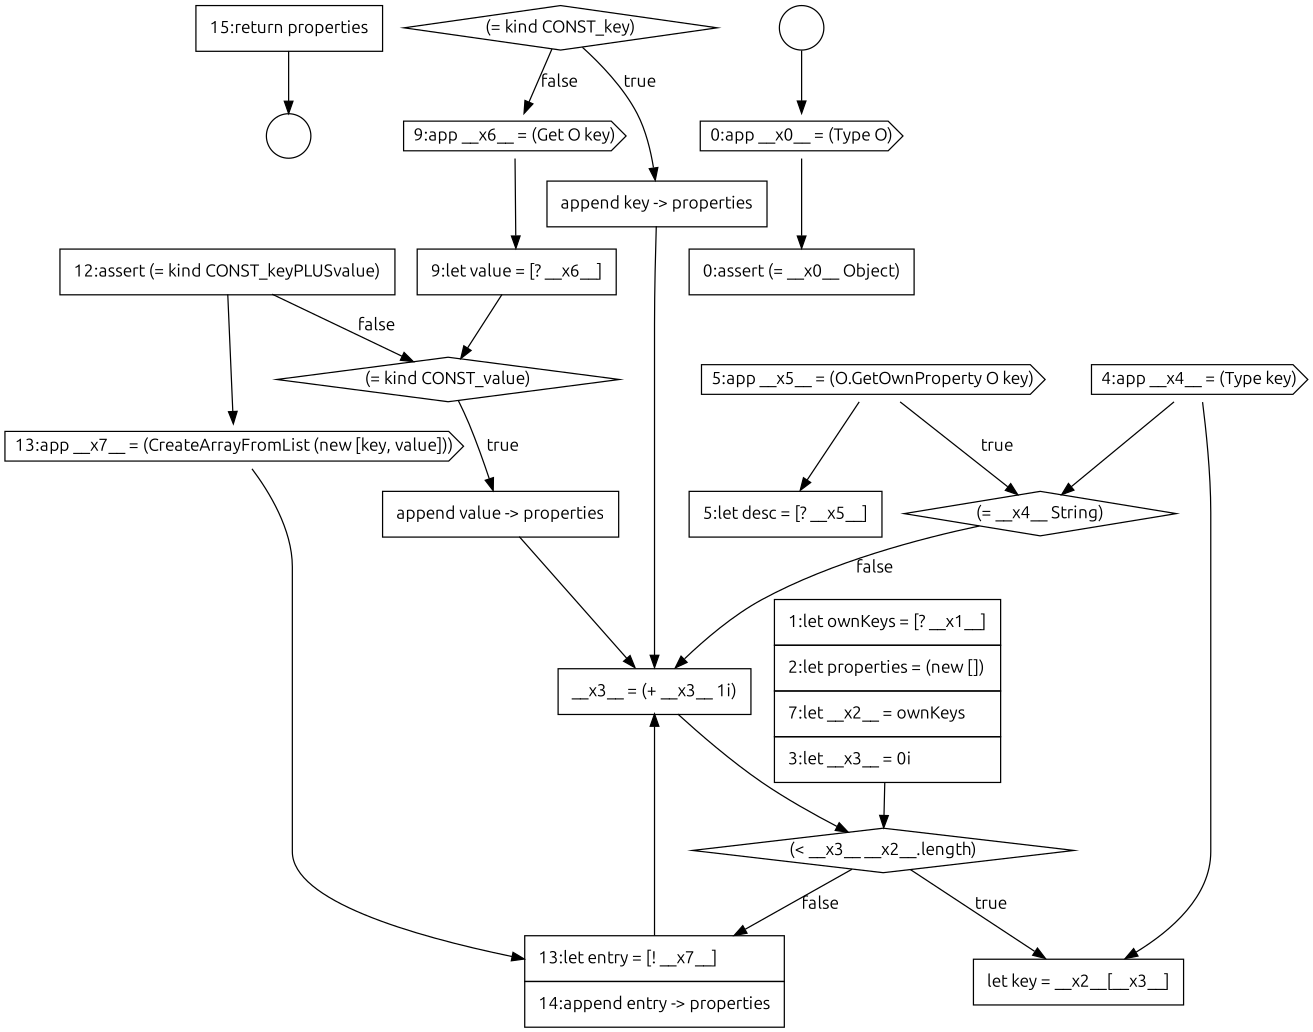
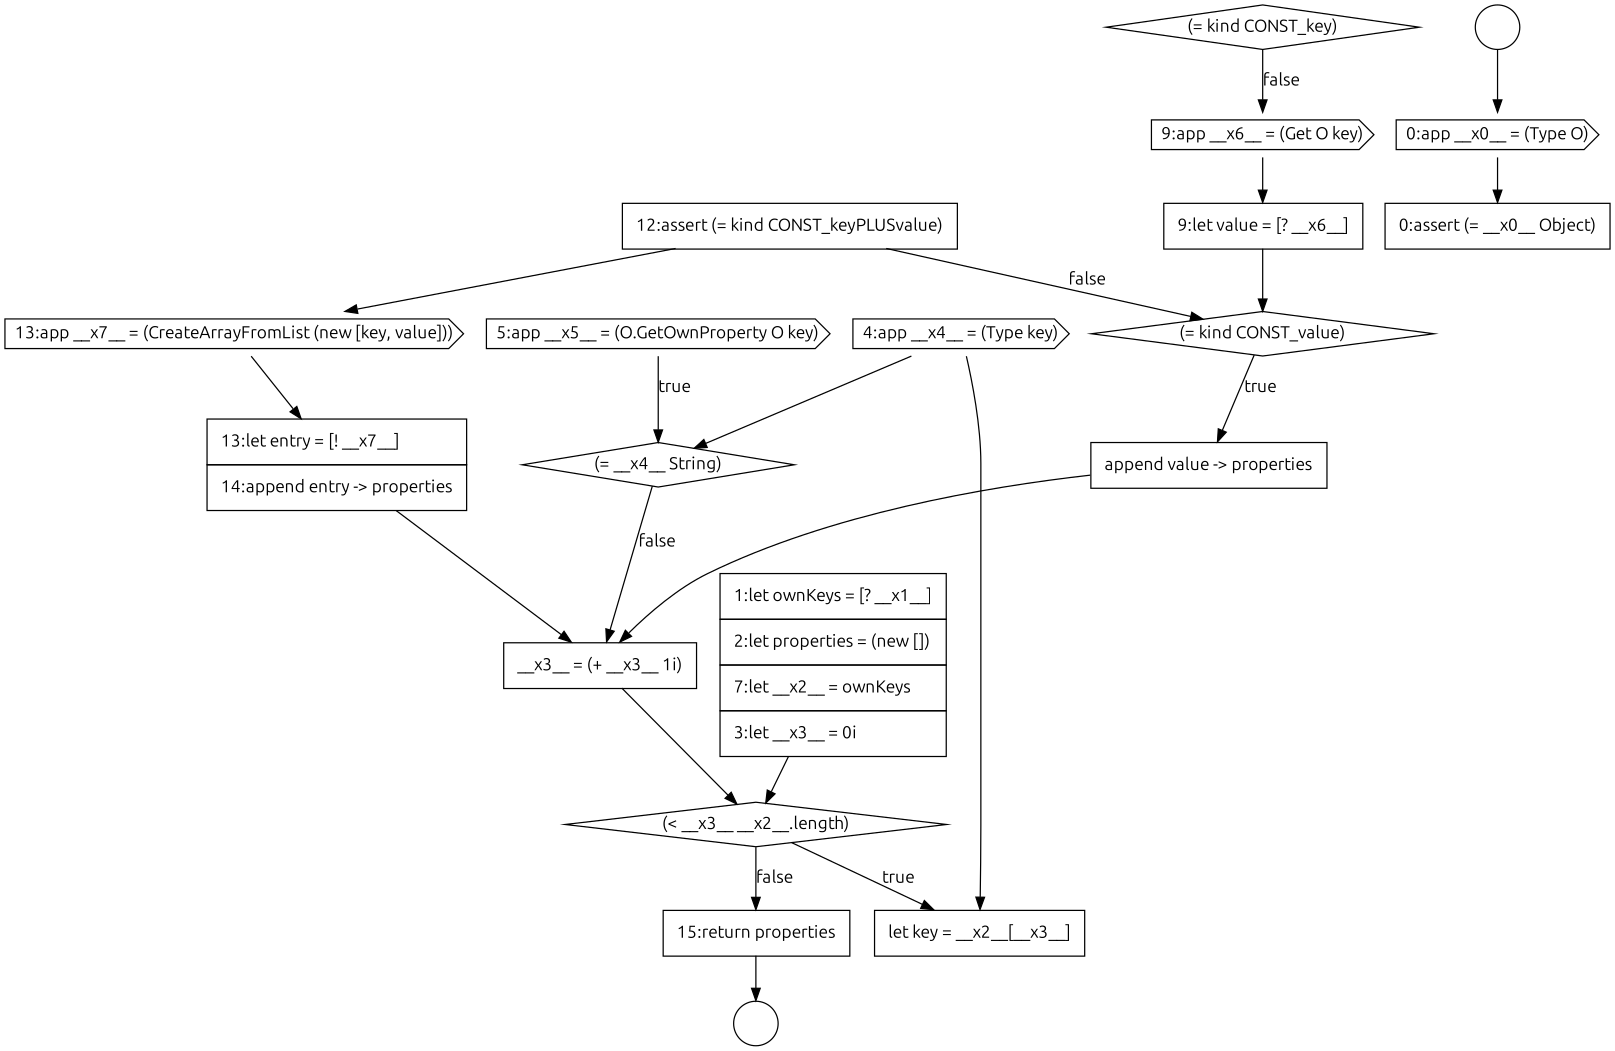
  digraph {
    fontname=Ubuntu
    node [color=black fillcolor=white fontname=Ubuntu shape=none style=filled]
    edge [color=black fontname=Ubuntu]
    n1 [label=" " shape=circle]
    n2 [label=<<font color="black">     <table border="0" cellborder="1" cellspacing="0" cellpadding="10">       <tr><td align="left">15:return properties</td></tr>     </table>   </font>> margin=0]
-   n3 [label=<<font color="black">     <table border="0" cellborder="1" cellspacing="0" cellpadding="10">       <tr><td align="left">5:let desc = [? __x5__]</td></tr>     </table>   </font>> margin=0]
    n4 [label=<<font color="black">0:app __x0__ = (Type O)</font>> shape=cds]
    n5 [label=<<font color="black">     <table border="0" cellborder="1" cellspacing="0" cellpadding="10">       <tr><td align="left">0:assert (= __x0__ Object)</td></tr>     </table>   </font>> margin=0]
-   n6 [label=<<font color="black">     <table border="0" cellborder="1" cellspacing="0" cellpadding="10">       <tr><td align="left">append key -&gt; properties</td></tr>     </table>   </font>> margin=0]
    n7 [label=<<font color="black">     <table border="0" cellborder="1" cellspacing="0" cellpadding="10">       <tr><td align="left">__x3__ = (+ __x3__ 1i)</td></tr>     </table>   </font>> margin=0]
    n8 [label=<<font color="black">(&lt; __x3__ __x2__.length)</font>> shape=diamond]
    n9 [label=<<font color="black">13:app __x7__ = (CreateArrayFromList (new [key, value]))</font>> shape=cds]
    n10 [label=<<font color="black">     <table border="0" cellborder="1" cellspacing="0" cellpadding="10">       <tr><td align="left">13:let entry = [! __x7__]</td></tr>       <tr><td align="left">14:append entry -&gt; properties</td></tr>     </table>   </font>> margin=0]
    n11 [label=<<font color="black">(= kind CONST_key)</font>> shape=diamond]
    n12 [label=<<font color="black">9:app __x6__ = (Get O key)</font>> shape=cds]
    n13 [label=<<font color="black">     <table border="0" cellborder="1" cellspacing="0" cellpadding="10">       <tr><td align="left">9:let value = [? __x6__]</td></tr>     </table>   </font>> margin=0]
    n14 [label=<<font color="black">     <table border="0" cellborder="1" cellspacing="0" cellpadding="10">       <tr><td align="left">1:let ownKeys = [? __x1__]</td></tr>       <tr><td align="left">2:let properties = (new [])</td></tr>       <tr><td align="left">7:let __x2__ = ownKeys</td></tr>       <tr><td align="left">3:let __x3__ = 0i</td></tr>     </table>   </font>> margin=0]
    n15 [label=" " shape=circle]
    n16 [label=<<font color="black">     <table border="0" cellborder="1" cellspacing="0" cellpadding="10">       <tr><td align="left">let key = __x2__[__x3__]</td></tr>     </table>   </font>> margin=0]
    n17 [label=<<font color="black">5:app __x5__ = (O.GetOwnProperty O key)</font>> shape=cds]
    n18 [label=<<font color="black">(= __x4__ String)</font>> shape=diamond]
    n19 [label=<<font color="black">     <table border="0" cellborder="1" cellspacing="0" cellpadding="10">       <tr><td align="left">append value -&gt; properties</td></tr>     </table>   </font>> margin=0]
    n20 [label=<<font color="black">(= kind CONST_value)</font>> shape=diamond]
    n21 [label=<<font color="black">4:app __x4__ = (Type key)</font>> shape=cds]
    n22 [label=<<font color="black">     <table border="0" cellborder="1" cellspacing="0" cellpadding="10">       <tr><td align="left">12:assert (= kind CONST_keyPLUSvalue)</td></tr>     </table>   </font>> margin=0]
    n2 -> n1
    n4 -> n5
-   n6 -> n7
    n7 -> n8
-   n8 -> n10 [label=<<font color="black">false</font>>]
+   n8 -> n2 [label=<<font color="black">false</font>>]
    n8 -> n16 [label=<<font color="black">true</font>>]
    n9 -> n10
    n10 -> n7
-   n11 -> n6 [label=<<font color="black">true</font>>]
    n11 -> n12 [label=<<font color="black">false</font>>]
    n12 -> n13
    n13 -> n20
    n14 -> n8
    n15 -> n4
-   n17 -> n3
    n17 -> n18 [label=<<font color="black">true</font>>]
    n18 -> n7 [label=<<font color="black">false</font>>]
    n19 -> n7
    n20 -> n19 [label=<<font color="black">true</font>>]
    n21 -> n16
    n21 -> n18
    n22 -> n9
    n22 -> n20 [label=<<font color="black">false</font>>]
  }
